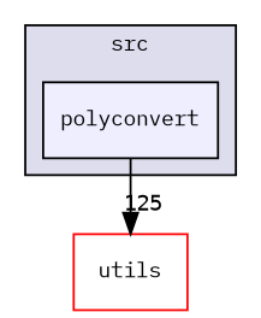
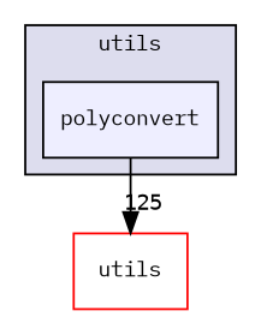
  digraph {
    compound=true
    fontname="IBM Plex Mono"
    node [fontname="IBM Plex Mono" fontsize=10 shape=box style=filled]
    n1 [fillcolor="#eeeeff" label=polyconvert pencolor=black]
    n2 [color=red fillcolor=white label=utils]
    subgraph cluster_1 {
      bgcolor="#ddddee"
      fontsize=10
-     label=src
+     label=utils
      pencolor=black
      n1
    }
    n1 -> n2 [headlabel=125 labeldistance=1.5 labelfontname=Helvetica labelfontsize=10 fontname="IBM Plex Mono"]
  }
